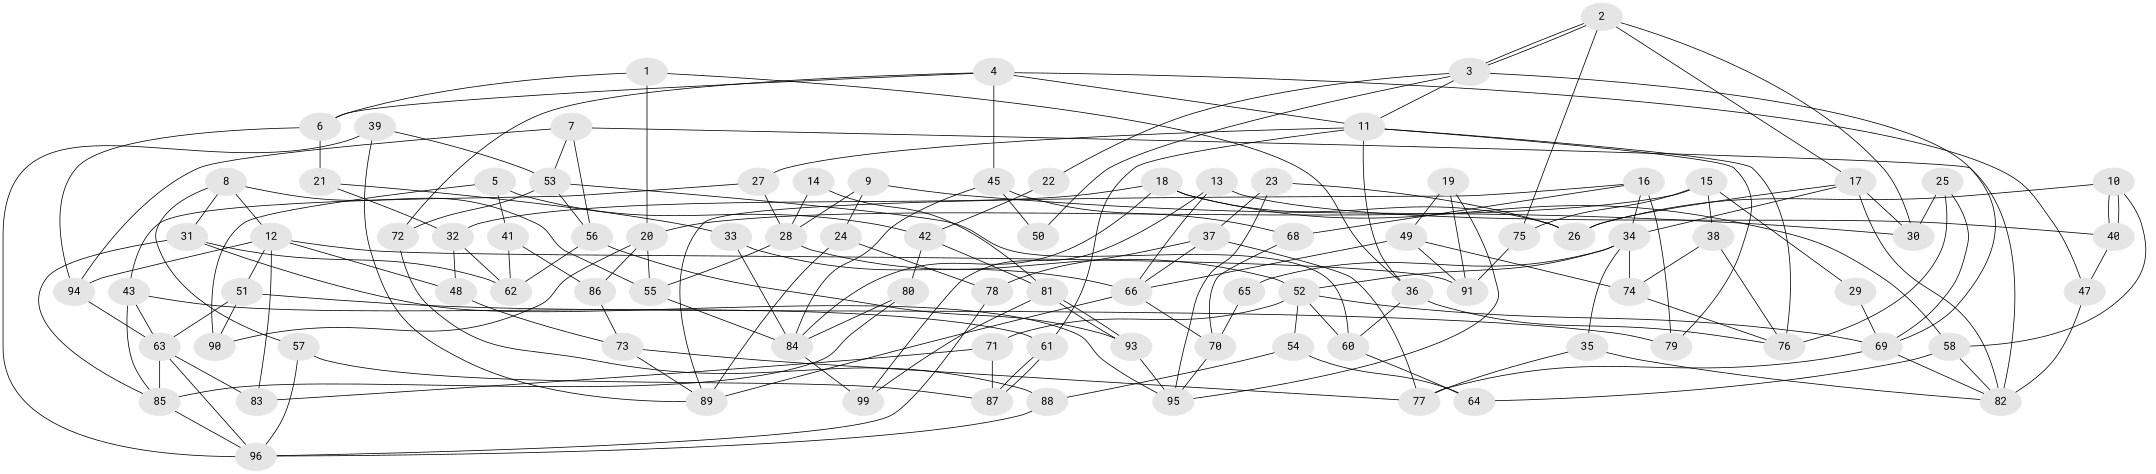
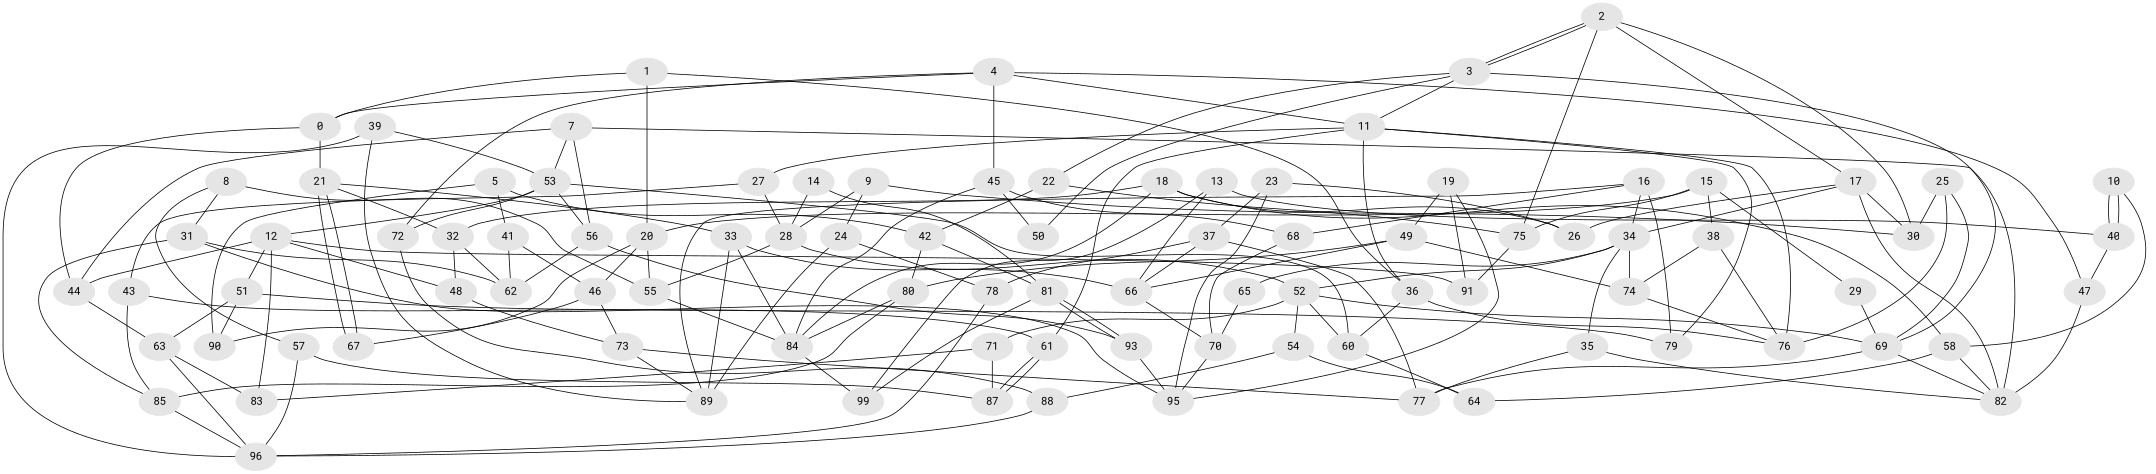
  graph {
    fontname="Roboto Mono"
    node [color=gray90 fontname="Roboto Mono" style=filled]
    edge [fontname="Roboto Mono"]
    1
-   6
+   6 [label=0]
    20
    36
    21
-   44 [label=94]
+   44
    90
    55
-   46 [label=86]
+   46
    76
    60
    2
    3
    17
    30
    75
    11
    22
    50
    69
    82
    26
    34
    91
    27
    61
    79
    42
    77
    4
    45
    47
    72
    68
    84
    88
    5
    41
    62
    81
    80
    32
    33
+   67
    63
    7
    53
    56
    93
    8
    12
    31
    57
    48
    51
    83
    95
    85
    n59 [label=96]
    87
    9
    24
    28
    89
    78
    52
    10
    40
    58
    64
    43
    73
    13
    66
    n75 [label=99]
    70
    14
    15
    29
    38
    74
    16
    35
    65
    18
    19
    49
    23
    37
    25
    54
    71
    39
    1 -- 6
    1 -- 20
    1 -- 36
    6 -- 21
    6 -- 44
    20 -- 90
    20 -- 55
    20 -- 46
    36 -- 76
    36 -- 60
    21 -- 32
    21 -- 33
+   21 -- 67
+   21 -- 67
    44 -- 63
    55 -- 84
+   46 -- 67
    46 -- 73
    60 -- 64
    2 -- 3
    2 -- 3
    2 -- 17
    2 -- 30
    2 -- 75
    3 -- 11
    3 -- 22
    3 -- 50
    3 -- 69
    17 -- 30
    17 -- 82
    17 -- 26
    17 -- 34
    75 -- 91
    11 -- 36
    11 -- 76
    11 -- 27
    11 -- 61
    11 -- 79
+   22 -- 75
    22 -- 42
    69 -- 82
    69 -- 77
    34 -- 52
    34 -- 74
    34 -- 35
    34 -- 65
    27 -- 28
    27 -- 43
    61 -- 87
    61 -- 87
    42 -- 81
    42 -- 80
    4 -- 6
    4 -- 11
    4 -- 45
    4 -- 47
    4 -- 72
    45 -- 50
    45 -- 68
    45 -- 84
    47 -- 82
    72 -- 88
    68 -- 70
    84 -- n75
    88 -- n59
    5 -- 90
    5 -- 42
    5 -- 41
    41 -- 46
    41 -- 62
    81 -- 93
    81 -- 93
    81 -- n75
    80 -- 84
    80 -- 85
    32 -- 62
    32 -- 48
    33 -- 84
-   66 -- 89
+   33 -- 89
    33 -- 66
    63 -- 83
-   63 -- 85
    63 -- n59
    7 -- 44
    7 -- 82
    7 -- 53
    7 -- 56
    53 -- 60
    53 -- 72
    53 -- 56
    56 -- 62
    56 -- 93
    93 -- 95
    8 -- 55
-   8 -- 12
+   53 -- 12
    8 -- 31
    8 -- 57
    12 -- 44
    12 -- 91
    12 -- 48
    12 -- 51
    12 -- 83
    31 -- 62
    31 -- 95
    31 -- 85
    57 -- n59
    57 -- 87
    48 -- 73
    51 -- 90
    51 -- 79
    51 -- 63
    85 -- n59
    9 -- 30
    9 -- 24
    9 -- 28
    24 -- 89
    24 -- 78
    28 -- 55
    28 -- 52
    78 -- n59
    52 -- 60
    52 -- 69
    52 -- 54
    52 -- 71
-   10 -- 26
    10 -- 40
    10 -- 40
    10 -- 58
    40 -- 47
    58 -- 82
    58 -- 64
    43 -- 61
-   43 -- 63
    43 -- 85
    73 -- 77
    73 -- 89
    13 -- 40
    13 -- 66
    13 -- n75
    66 -- 70
    70 -- 95
    14 -- 81
    14 -- 28
    15 -- 20
    15 -- 75
    15 -- 29
    15 -- 38
    29 -- 69
    38 -- 76
    38 -- 74
    74 -- 76
    16 -- 34
    16 -- 79
    16 -- 68
    16 -- 89
    35 -- 82
    35 -- 77
    65 -- 70
    18 -- 26
    18 -- 84
    18 -- 32
    18 -- 58
    19 -- 91
    19 -- 95
    19 -- 49
-   49 -- 91
+   49 -- 80
    49 -- 66
    49 -- 74
    23 -- 26
    23 -- 95
    23 -- 37
    37 -- 77
    37 -- 78
    37 -- 66
    25 -- 76
    25 -- 30
    25 -- 69
    54 -- 88
    54 -- 64
    71 -- 83
    71 -- 87
    39 -- 53
    39 -- n59
    39 -- 89
  }
